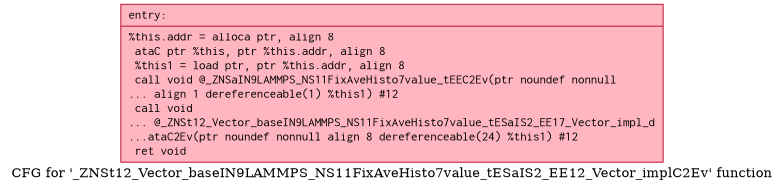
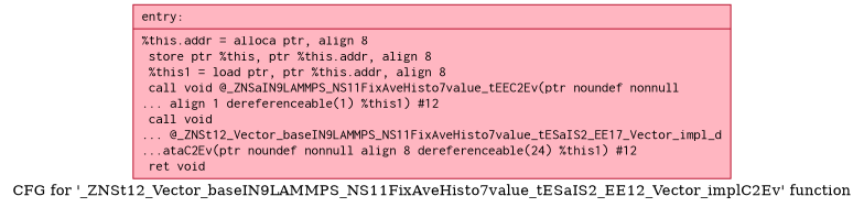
  digraph {
    label="CFG for '_ZNSt12_Vector_baseIN9LAMMPS_NS11FixAveHisto7value_tESaIS2_EE12_Vector_implC2Ev' function"
-   n1 [color="#b70d28ff" fillcolor=lightpink fontname=Courier label="{entry:\l|  %this.addr = alloca ptr, align 8\l  ataC ptr %this, ptr %this.addr, align 8\l  %this1 = load ptr, ptr %this.addr, align 8\l  call void @_ZNSaIN9LAMMPS_NS11FixAveHisto7value_tEEC2Ev(ptr noundef nonnull\l... align 1 dereferenceable(1) %this1) #12\l  call void\l... @_ZNSt12_Vector_baseIN9LAMMPS_NS11FixAveHisto7value_tESaIS2_EE17_Vector_impl_d\l...ataC2Ev(ptr noundef nonnull align 8 dereferenceable(24) %this1) #12\l  ret void\l}" shape=record style=filled]
+   n1 [color="#b70d28ff" fillcolor=lightpink fontname=Courier label="{entry:\l|  %this.addr = alloca ptr, align 8\l  store ptr %this, ptr %this.addr, align 8\l  %this1 = load ptr, ptr %this.addr, align 8\l  call void @_ZNSaIN9LAMMPS_NS11FixAveHisto7value_tEEC2Ev(ptr noundef nonnull\l... align 1 dereferenceable(1) %this1) #12\l  call void\l... @_ZNSt12_Vector_baseIN9LAMMPS_NS11FixAveHisto7value_tESaIS2_EE17_Vector_impl_d\l...ataC2Ev(ptr noundef nonnull align 8 dereferenceable(24) %this1) #12\l  ret void\l}" shape=record style=filled]
  }
